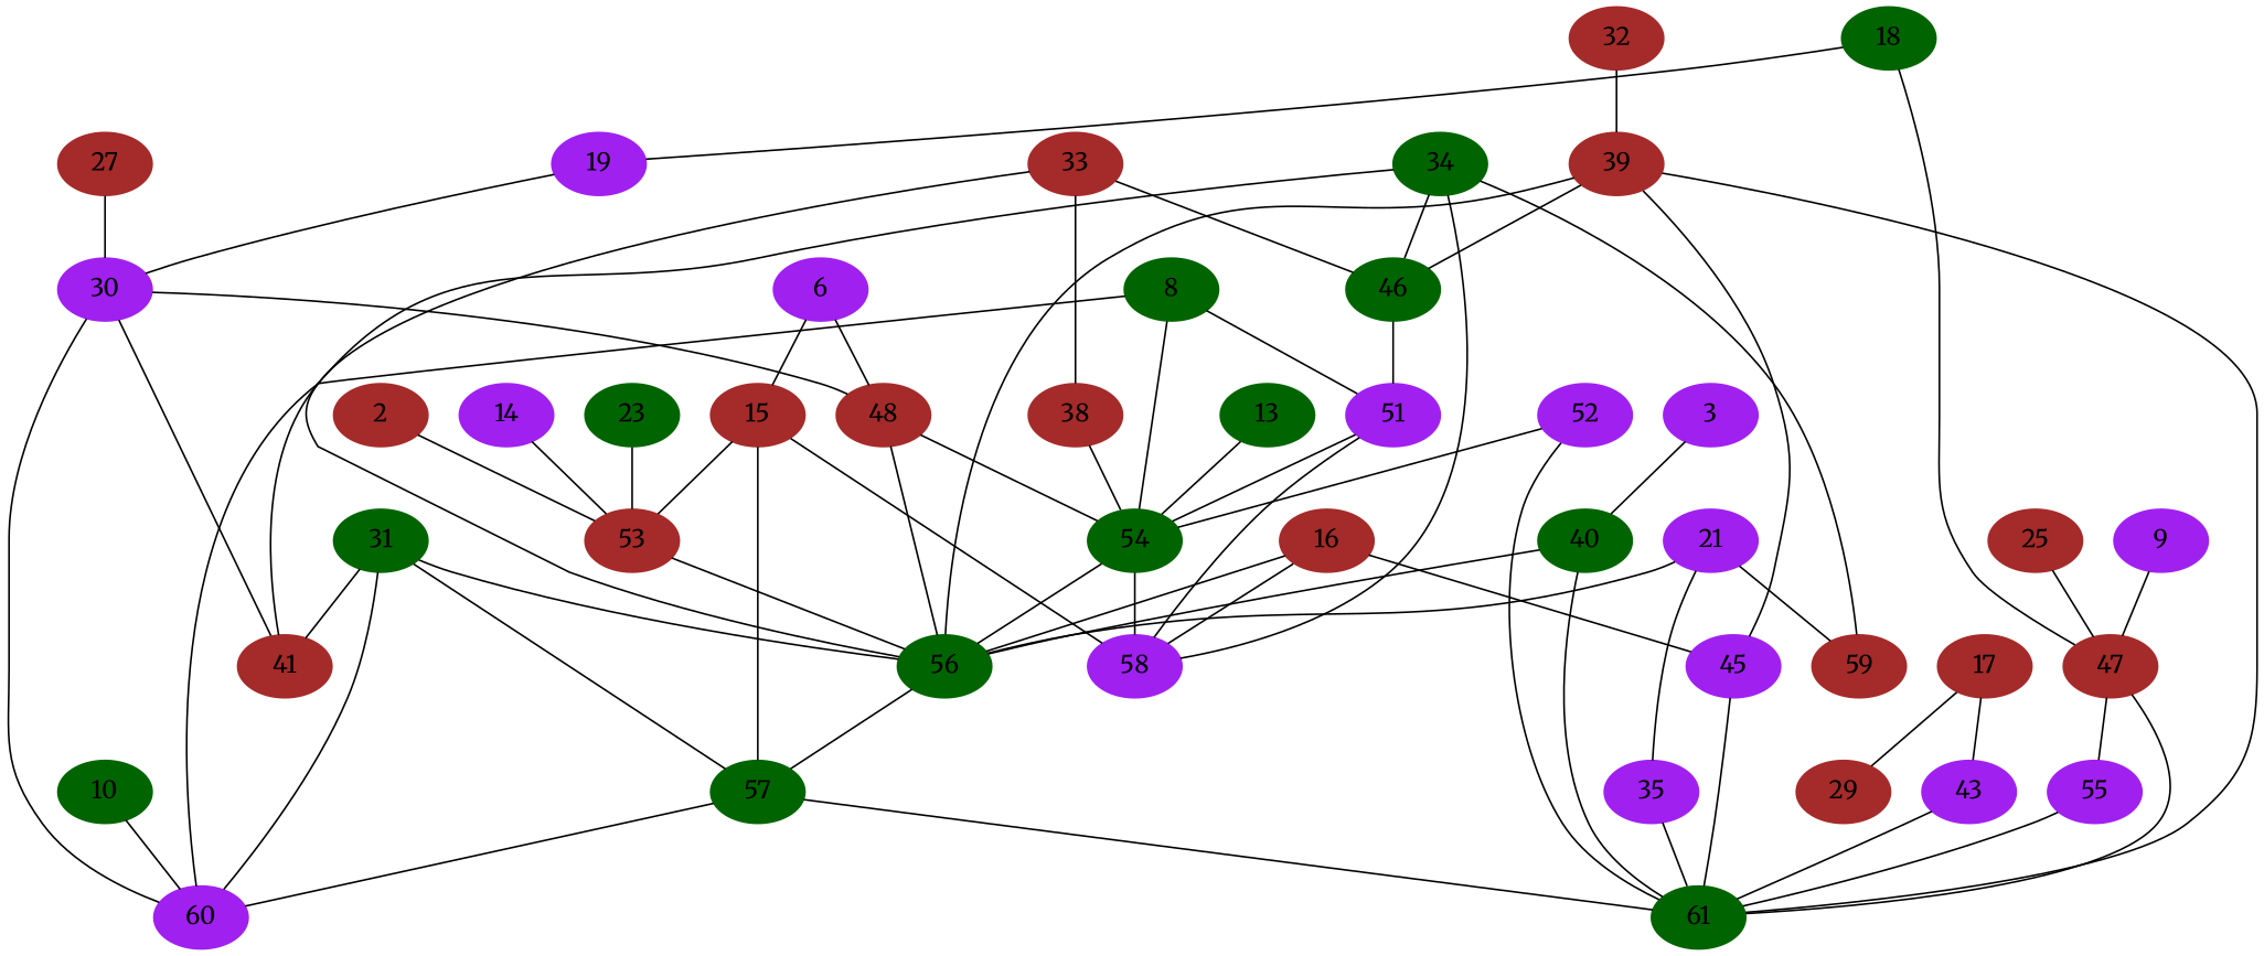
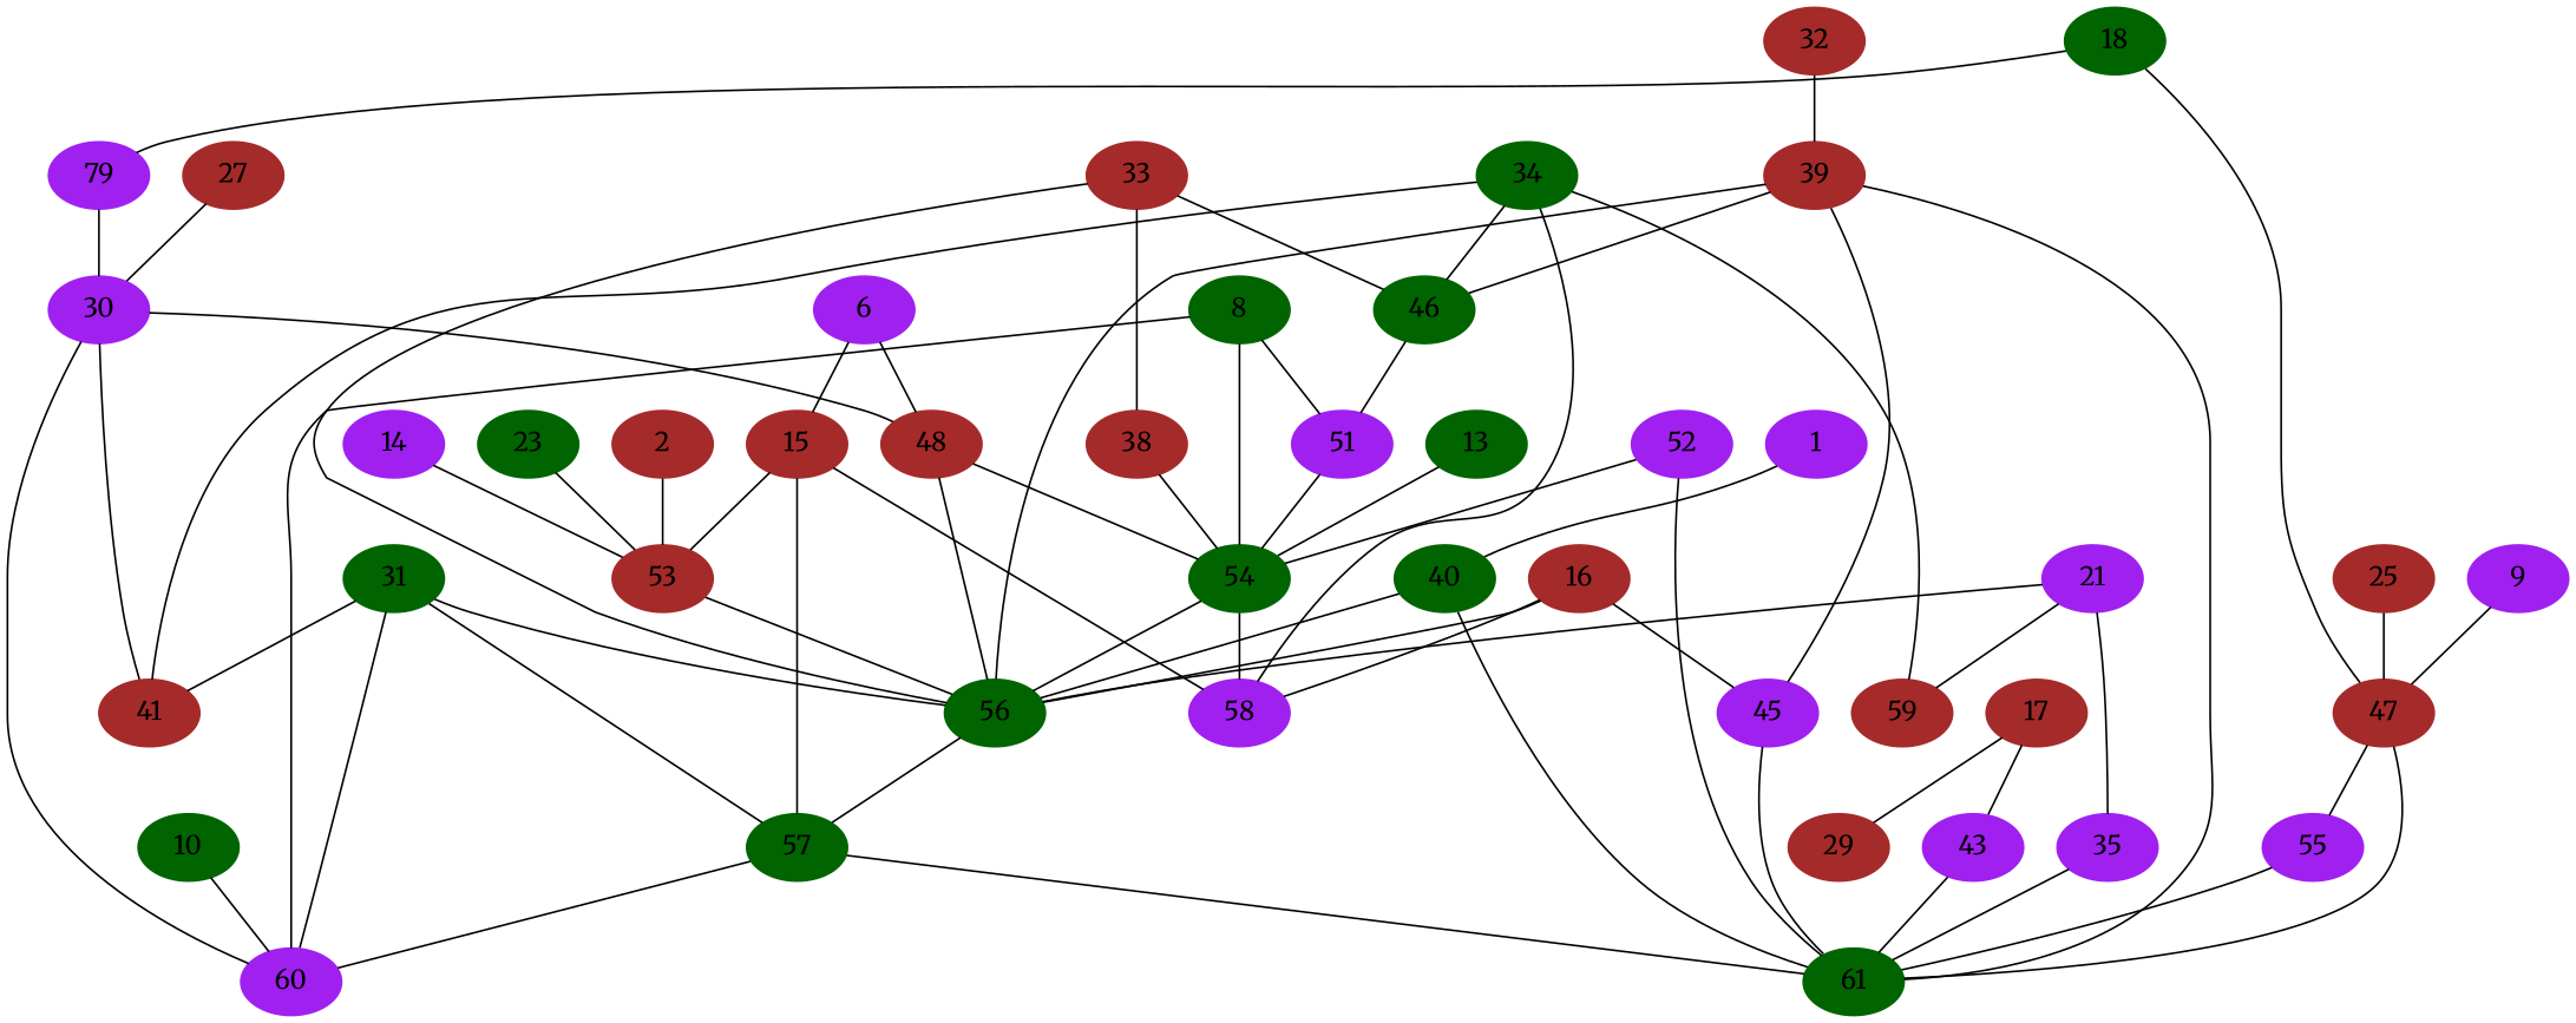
  graph {
    fontname=Merriweather
    node [color=brown fontname=Merriweather style=filled]
    edge [fontname=Merriweather weight=1.0]
-   1 [color=purple label=3]
+   1 [color=purple]
    40 [color=darkgreen]
    56 [color=darkgreen]
    61 [color=darkgreen]
    2
    53
    6 [color=purple]
    15
    48
    57 [color=darkgreen]
    58 [color=purple]
    54 [color=darkgreen]
    8 [color=darkgreen]
    51 [color=purple]
    60 [color=purple]
    9 [color=purple]
    47
    55 [color=purple]
    10 [color=darkgreen]
    13 [color=darkgreen]
    14 [color=purple]
    16
    45 [color=purple]
    17
    29
    43 [color=purple]
    18 [color=darkgreen]
-   19 [color=purple]
+   19 [color=purple label=79]
    30 [color=purple]
    41
    21 [color=purple]
    59
    35 [color=purple]
    52 [color=purple]
    23 [color=darkgreen]
    25
    27
    31 [color=darkgreen]
    32
    39
    46 [color=darkgreen]
    33
    38
    34 [color=darkgreen]
    1 -- 40
    40 -- 56
    40 -- 61
    56 -- 57
    2 -- 53
    53 -- 56
    6 -- 15
    6 -- 48
    15 -- 53
    15 -- 57
    15 -- 58
    48 -- 56
    48 -- 54
    57 -- 61 [weight=2.0]
    57 -- 60 [weight=2.0]
    54 -- 56
    54 -- 58 [weight=3.0]
    8 -- 54
    8 -- 51
    8 -- 60
-   51 -- 58
    51 -- 54
    9 -- 47
    47 -- 61
    47 -- 55
    55 -- 61
    10 -- 60 [weight=2.0]
    13 -- 54
    14 -- 53
    16 -- 56
    16 -- 58
    16 -- 45
    45 -- 61
    17 -- 29
    17 -- 43
    43 -- 61
    18 -- 47
    18 -- 19
    19 -- 30
    30 -- 48
    30 -- 60
    30 -- 41
    21 -- 56
    21 -- 59
    21 -- 35
    35 -- 61
    52 -- 61
    52 -- 54
    23 -- 53
    25 -- 47
    27 -- 30
    31 -- 56
    31 -- 57
    31 -- 60
    31 -- 41
    32 -- 39
    39 -- 56
    39 -- 61
    39 -- 45
    39 -- 46
    46 -- 51
    33 -- 56
    33 -- 46
    33 -- 38
    38 -- 54 [weight=2.0]
    34 -- 58
    34 -- 41
    34 -- 59
    34 -- 46
  }
